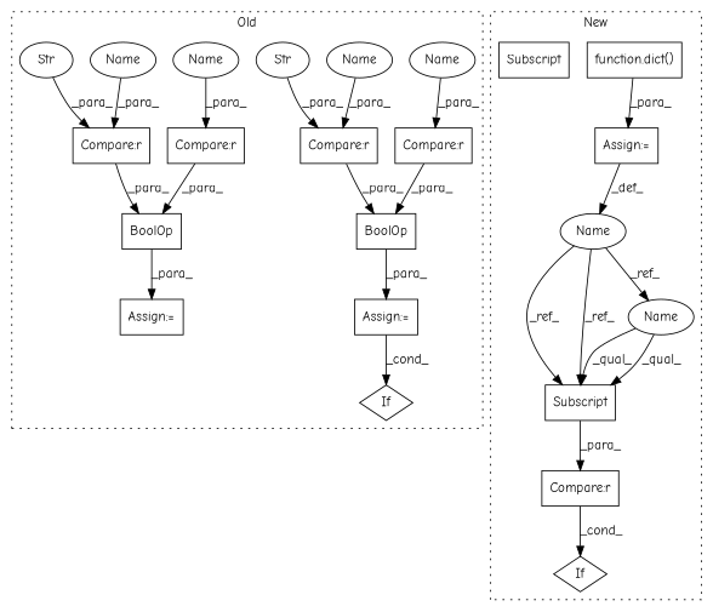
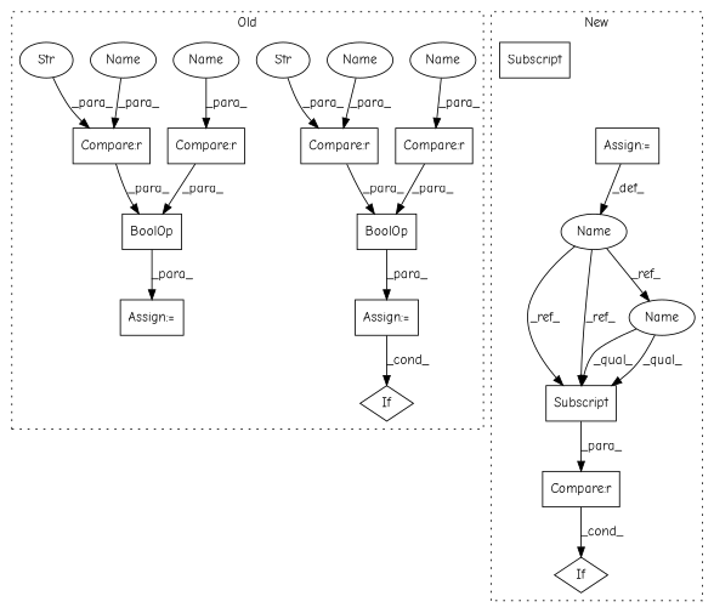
  digraph {
    fontname="Comic Neue"
    node [a=87 l=3 s=2092 shape=box fontname="Comic Neue"]
    edge [fontname="Comic Neue"]
    n1 [a=72 l=38 label=BoolOp]
    n2 [a=96 label=If s=2697 shape=diamond]
    n3 [a=40 l=14 label="Compare:r"]
    n4 [a=40 l=19 label="Compare:r" s=2111]
    n5 [a=66 l=5 label=Str shape=ellipse]
    n6 [a=40 l=15 label="Compare:r" s=2026]
    n7 [a=66 l=6 label=Str s=2026 shape=ellipse]
    n8 [a=72 l=40 label=BoolOp s=2026]
    n9 [a=40 l=20 label="Compare:r" s=2046]
    n10 [a=68 label="Assign:=" s=2089]
    n11 [a=68 label="Assign:=" s=2023]
    n12 [l=4 label=Name s=2126 shape=ellipse]
    n13 [l=4 label=Name s=2062 shape=ellipse]
    n14 [l=5 label=Name s=2036 shape=ellipse]
    n15 [l=5 label=Name s=2101 shape=ellipse]
-   n16 [a=75 l=47 label="function.dict()" s=1965]
    n17 [a=68 label="Assign:=" s=1962]
    n18 [a=96 l=19 label=If s=2061 shape=diamond]
    n19 [a=40 l=19 label="Compare:r" s=2061]
    n20 [a=63 l="7,0" label=Subscript s="2061,0"]
    n21 [l=4 label=Name s=1958 shape=ellipse]
    n22 [a=63 l="7,0" label=Subscript s="2061,0"]
    n23 [l=4 label=Name s=2061 shape=ellipse]
    subgraph cluster_1 {
      label=Old
      style=dotted
      n1
      n2
      n3
      n4
      n5
      n6
      n7
      n8
      n9
      n10
      n11
      n12
      n13
      n14
      n15
    }
    subgraph cluster_2 {
      label=New
      style=dotted
-     n16
      n17
      n18
      n19
      n20
      n21
      n22
      n23
    }
    n1 -> n10 [label=_para_]
    n3 -> n1 [label=_para_]
    n4 -> n1 [label=_para_]
    n5 -> n3 [label=_para_]
    n6 -> n8 [label=_para_]
    n7 -> n6 [label=_para_]
    n8 -> n11 [label=_para_]
    n9 -> n8 [label=_para_]
    n10 -> n2 [label=_cond_]
    n12 -> n4 [label=_para_]
    n13 -> n9 [label=_para_]
    n14 -> n6 [label=_para_]
    n15 -> n3 [label=_para_]
-   n16 -> n17 [label=_para_]
    n17 -> n21 [label=_def_]
    n19 -> n18 [label=_cond_]
    n21 -> n22 [label=_ref_]
    n21 -> n22 [label=_ref_]
    n21 -> n23 [label=_ref_]
    n22 -> n19 [label=_para_]
    n23 -> n22 [label=_qual_]
    n23 -> n22 [label=_qual_]
  }
